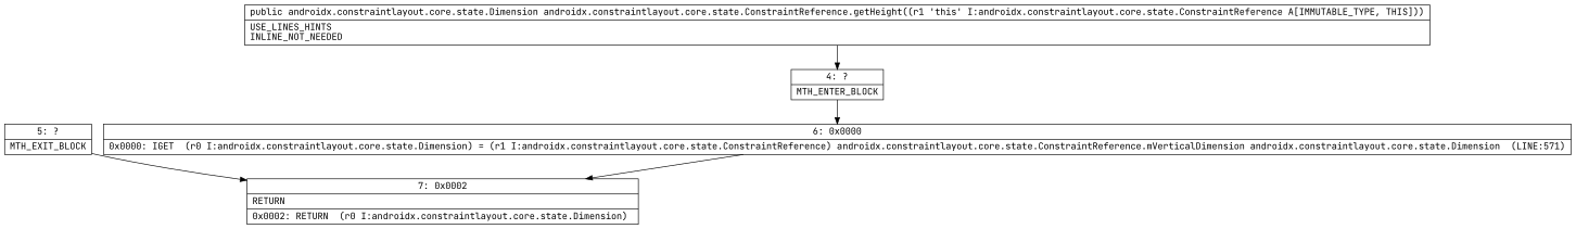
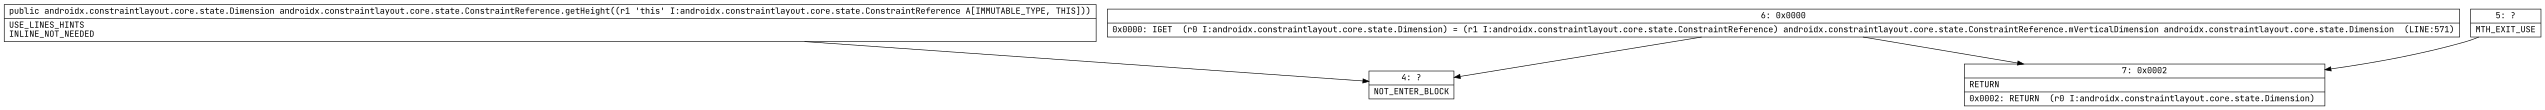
  digraph {
    fontname="JetBrains Mono"
    node [fontname="JetBrains Mono" shape=record]
    edge [fontname="JetBrains Mono"]
-   n1 [label="{4\:\ ?|MTH_ENTER_BLOCK\l}"]
+   n1 [label="{4\:\ ?|NOT_ENTER_BLOCK\l}"]
    n2 [label="{6\:\ 0x0000|0x0000: IGET  (r0 I:androidx.constraintlayout.core.state.Dimension) = (r1 I:androidx.constraintlayout.core.state.ConstraintReference) androidx.constraintlayout.core.state.ConstraintReference.mVerticalDimension androidx.constraintlayout.core.state.Dimension  (LINE:571)\l}"]
    n3 [label="{7\:\ 0x0002|RETURN\l|0x0002: RETURN  (r0 I:androidx.constraintlayout.core.state.Dimension) \l}"]
-   n4 [label="{5\:\ ?|MTH_EXIT_BLOCK\l}"]
+   n4 [label="{5\:\ ?|MTH_EXIT_USE\l}"]
    n5 [label="{public androidx.constraintlayout.core.state.Dimension androidx.constraintlayout.core.state.ConstraintReference.getHeight((r1 'this' I:androidx.constraintlayout.core.state.ConstraintReference A[IMMUTABLE_TYPE, THIS]))  | USE_LINES_HINTS\lINLINE_NOT_NEEDED\l}"]
-   n1 -> n2
+   n2 -> n1
    n2 -> n3
    n4 -> n3
    n5 -> n1
  }
